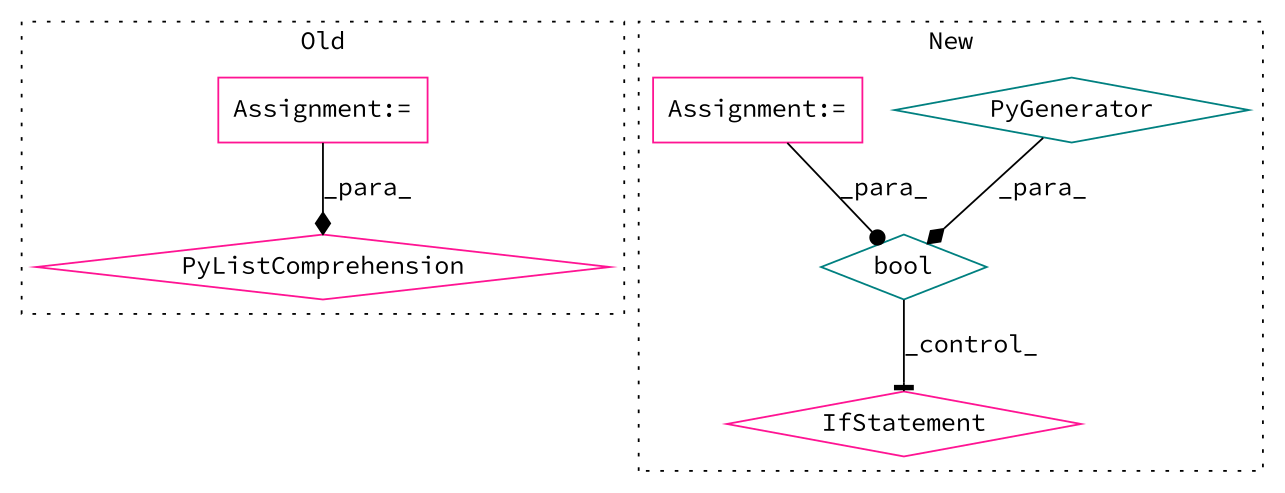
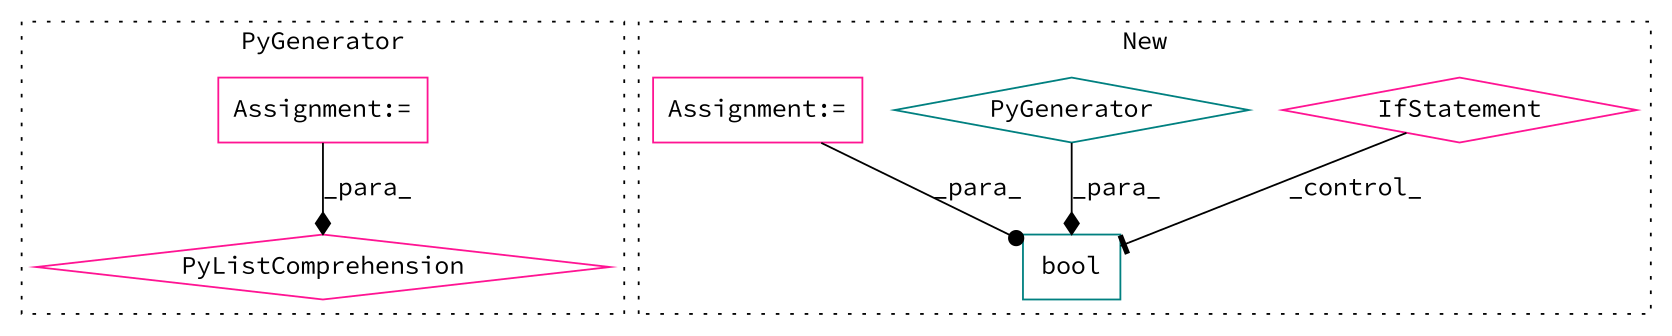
  digraph {
    fontname="Source Code Pro"
    node [a=7 color=deeppink fontname="Source Code Pro" l=74 s=494 shape=diamond]
    edge [arrowhead=diamond fontname="Source Code Pro"]
    n1 [a=109 l=127 label=PyListComprehension s=845]
    n2 [l=24 label="Assignment:=" s=940 shape=box]
-   n3 [a=32 color=teal l="5,1" label=bool s="429,435"]
+   n3 [a=32 color=teal l="5,1" label=bool s="429,435" shape=box]
    n4 [a=25 label=IfStatement]
    n5 [a=107 color=teal l=145 label=PyGenerator s=429]
    n6 [label="Assignment:=" shape=box]
    subgraph cluster_1 {
-     label=Old
+     label=PyGenerator
      style=dotted
      n1
      n2
    }
    subgraph cluster_2 {
      label=New
      style=dotted
      n3
      n4
      n5
      n6
    }
    n2 -> n1 [label=_para_]
-   n3 -> n4 [arrowhead=tee label=_control_]
+   n4 -> n3 [arrowhead=tee label=_control_]
    n5 -> n3 [label=_para_]
    n6 -> n3 [arrowhead=dot label=_para_]
  }
